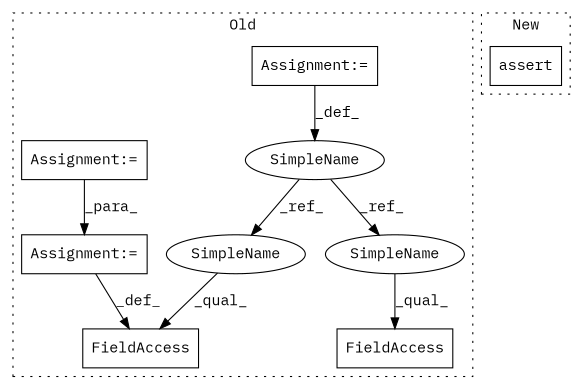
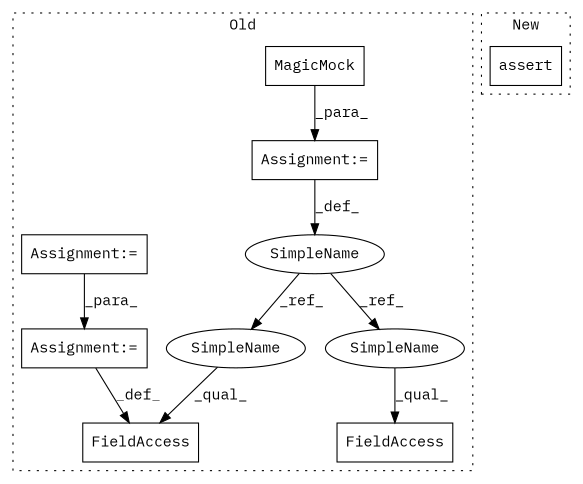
  digraph {
    fontname="IBM Plex Mono"
    node [a=7 l=15 s=8089 shape=box fontname="IBM Plex Mono"]
    edge [fontname="IBM Plex Mono"]
+   n1 [a=32 l=11 label=MagicMock s=8021]
    n2 [l=1 label="Assignment:=" s=8020]
    n3 [a=22 l=24 label=FieldAccess]
    n4 [l=1 label="Assignment:=" s=8113]
    n5 [a=22 l=30 label=FieldAccess s=8038]
    n6 [a=42 label=SimpleName s=8005 shape=ellipse]
    n7 [l=8 label="Assignment:=" s=7321]
    n8 [a=42 label=SimpleName shape=ellipse]
    n9 [a=42 label=SimpleName s=8038 shape=ellipse]
    n10 [a=32 l="17,1" label=assert s="935,996"]
    subgraph cluster_1 {
      label=Old
      style=dotted
+     n1
      n2
      n3
      n4
      n5
      n6
      n7
      n8
      n9
    }
    subgraph cluster_2 {
      label=New
      style=dotted
      n10
    }
+   n1 -> n2 [label=_para_]
    n2 -> n6 [label=_def_]
    n4 -> n3 [label=_def_]
    n6 -> n8 [label=_ref_]
    n6 -> n9 [label=_ref_]
    n7 -> n4 [label=_para_]
    n8 -> n3 [label=_qual_]
    n9 -> n5 [label=_qual_]
  }
